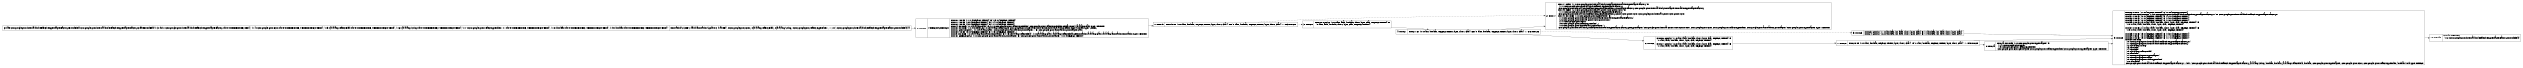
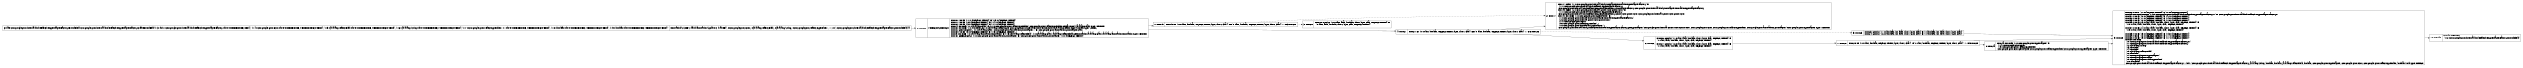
  digraph {
    rankdir=LR
    node [shape=record]
    n1 [label="{0\:\ 0x0000|MTH_CONST_BLOCK\l|0x0000: MOVE  (r11 I:?[OBJECT, ARRAY]) = (r13 I:?[OBJECT, ARRAY]) \l0x0001: MOVE  (r8 I:?[OBJECT, ARRAY]) = (r14 I:?[OBJECT, ARRAY]) \l0x0002: MOVE  (r9 I:?[OBJECT, ARRAY]) = (r17 I:?[OBJECT, ARRAY]) \l0x0004: INVOKE  (r0 I:java.lang.Class) = (r17 I:com.google.gson.reflect.TypeToken) com.google.gson.reflect.TypeToken.getRawType():java.lang.Class type: VIRTUAL \l0x0008: INVOKE  (r10 I:boolean) = (r0 I:java.lang.reflect.Type) com.google.gson.internal.Primitives.isPrimitive(java.lang.reflect.Type):boolean type: STATIC \l0x000c: CONST_CLASS  (r0 I:java.lang.Class\<com.google.gson.annotations.JsonAdapter\>) =  com.google.gson.annotations.JsonAdapter.class \l0x000e: MOVE  (r5 I:?[OBJECT, ARRAY]) = (r15 I:?[OBJECT, ARRAY]) \l0x000f: INVOKE  (r0 I:java.lang.annotation.Annotation) = (r15 I:java.lang.reflect.Field), (r0 I:java.lang.Class) java.lang.reflect.Field.getAnnotation(java.lang.Class):java.lang.annotation.Annotation type: VIRTUAL \l0x0013: CHECK_CAST  (r0 I:com.google.gson.annotations.JsonAdapter) = (com.google.gson.annotations.JsonAdapter) (r0 I:?[OBJECT, ARRAY]) \l}"]
    n2 [label="{1\:\ 0x0015|0x0015: IF  (r0 I:?[int, boolean, OBJECT, ARRAY, byte, short, char]) == (0 ?[int, boolean, OBJECT, ARRAY, byte, short, char])  \-\> B:3:0x0020 \l}"]
    n3 [label="{2\:\ 0x0017|0x0017: IGET  (r1 I:com.google.gson.internal.bind.JsonAdapterAnnotationTypeAdapterFactory) = \l  (r11 I:com.google.gson.internal.bind.ReflectiveTypeAdapterFactory)\l com.google.gson.internal.bind.ReflectiveTypeAdapterFactory.jsonAdapterFactory com.google.gson.internal.bind.JsonAdapterAnnotationTypeAdapterFactory \l0x0019: IGET  (r2 I:com.google.gson.internal.ConstructorConstructor) = \l  (r11 I:com.google.gson.internal.bind.ReflectiveTypeAdapterFactory)\l com.google.gson.internal.bind.ReflectiveTypeAdapterFactory.constructorConstructor com.google.gson.internal.ConstructorConstructor \l0x001b: INVOKE  (r0 I:com.google.gson.TypeAdapter) = \l  (r1 I:com.google.gson.internal.bind.JsonAdapterAnnotationTypeAdapterFactory)\l  (r2 I:com.google.gson.internal.ConstructorConstructor)\l  (r14 I:com.google.gson.Gson)\l  (r9 I:com.google.gson.reflect.TypeToken)\l  (r0 I:com.google.gson.annotations.JsonAdapter)\l com.google.gson.internal.bind.JsonAdapterAnnotationTypeAdapterFactory.getTypeAdapter(com.google.gson.internal.ConstructorConstructor, com.google.gson.Gson, com.google.gson.reflect.TypeToken, com.google.gson.annotations.JsonAdapter):com.google.gson.TypeAdapter type: VIRTUAL \l}"]
    n4 [label="{3\:\ 0x0020|0x0020: CONST  (r0 I:?[int, float, boolean, short, byte, char, OBJECT, ARRAY]) = \l  (0 ?[int, float, boolean, short, byte, char, OBJECT, ARRAY])\l \l}"]
    n5 [label="{4\:\ 0x0021|0x0021: IF  (r0 I:?[int, boolean, OBJECT, ARRAY, byte, short, char]) == (0 ?[int, boolean, OBJECT, ARRAY, byte, short, char])  \-\> B:6:0x0026 \l}"]
    n6 [label="{5\:\ 0x0023|0x0023: CONST  (r1 I:?[boolean, int, float, short, byte, char]) = (1 ?[boolean, int, float, short, byte, char]) \l0x0024: CONST  (r6 I:?[boolean, int, float, short, byte, char]) = (1 ?[boolean, int, float, short, byte, char]) \l}"]
    n7 [label="{6\:\ 0x0026|0x0026: CONST  (r1 I:?[int, float, boolean, short, byte, char, OBJECT, ARRAY]) = \l  (0 ?[int, float, boolean, short, byte, char, OBJECT, ARRAY])\l \l0x0027: CONST  (r6 I:?[int, float, boolean, short, byte, char, OBJECT, ARRAY]) = \l  (0 ?[int, float, boolean, short, byte, char, OBJECT, ARRAY])\l \l}"]
    n8 [label="{9\:\ 0x002e|0x002e: MOVE  (r7 I:?[OBJECT, ARRAY]) = (r0 I:?[OBJECT, ARRAY]) \l0x002f: NEW_INSTANCE  (r12 I:com.google.gson.internal.bind.ReflectiveTypeAdapterFactory$1) =  com.google.gson.internal.bind.ReflectiveTypeAdapterFactory$1 \l0x0031: MOVE  (r0 I:?[OBJECT, ARRAY]) = (r12 I:?[OBJECT, ARRAY]) \l0x0032: MOVE  (r1 I:?[OBJECT, ARRAY]) = (r13 I:?[OBJECT, ARRAY]) \l0x0033: MOVE  (r2 I:?[OBJECT, ARRAY]) = (r16 I:?[OBJECT, ARRAY]) \l0x0035: MOVE  (r3 I:?[int, float, boolean, short, byte, char, OBJECT, ARRAY]) = \l  (r18 I:?[int, float, boolean, short, byte, char, OBJECT, ARRAY])\l \l0x0037: MOVE  (r4 I:?[int, float, boolean, short, byte, char, OBJECT, ARRAY]) = \l  (r19 I:?[int, float, boolean, short, byte, char, OBJECT, ARRAY])\l \l0x0039: MOVE  (r5 I:?[OBJECT, ARRAY]) = (r15 I:?[OBJECT, ARRAY]) \l0x003a: MOVE  (r8 I:?[OBJECT, ARRAY]) = (r14 I:?[OBJECT, ARRAY]) \l0x003b: MOVE  (r9 I:?[OBJECT, ARRAY]) = (r17 I:?[OBJECT, ARRAY]) \l0x003d: INVOKE  \l  (r0 I:com.google.gson.internal.bind.ReflectiveTypeAdapterFactory$1)\l  (r1 I:com.google.gson.internal.bind.ReflectiveTypeAdapterFactory)\l  (r2 I:java.lang.String)\l  (r3 I:boolean)\l  (r4 I:boolean)\l  (r5 I:java.lang.reflect.Field)\l  (r6 I:boolean)\l  (r7 I:com.google.gson.TypeAdapter)\l  (r8 I:com.google.gson.Gson)\l  (r9 I:com.google.gson.void.TypeToken)\l  (r10 I:boolean)\l com.google.gson.internal.bind.ReflectiveTypeAdapterFactory.1.\<init\>(com.google.gson.internal.bind.ReflectiveTypeAdapterFactory, java.lang.String, boolean, boolean, java.lang.reflect.Field, boolean, com.google.gson.TypeAdapter, com.google.gson.Gson, com.google.gson.reflect.TypeToken, boolean):void type: DIRECT \l}"]
    n9 [label="{7\:\ 0x0028|0x0028: IF  (r0 I:?[int, boolean, OBJECT, ARRAY, byte, short, char]) != (0 ?[int, boolean, OBJECT, ARRAY, byte, short, char])  \-\> B:9:0x002e \l}"]
    n10 [label="{8\:\ 0x002a|0x002a: INVOKE  (r0 I:com.google.gson.TypeAdapter) = \l  (r14 I:com.google.gson.Gson)\l  (r9 I:com.google.gson.reflect.TypeToken)\l com.google.gson.Gson.getAdapter(com.google.gson.reflect.TypeToken):com.google.gson.TypeAdapter type: VIRTUAL \l}"]
    n11 [label="{10\:\ 0x0040|0x0040: RETURN  \l  (r12 I:com.google.gson.internal.bind.ReflectiveTypeAdapterFactory$BoundField)\l \l}"]
    n12 [label="{private com.google.gson.internal.bind.ReflectiveTypeAdapterFactory$BoundField com.google.gson.internal.bind.ReflectiveTypeAdapterFactory.createBoundField((r13 'this' I:com.google.gson.internal.bind.ReflectiveTypeAdapterFactory A[IMMUTABLE_TYPE, THIS]), (r14 I:com.google.gson.Gson A[IMMUTABLE_TYPE, METHOD_ARGUMENT]), (r15 I:java.lang.reflect.Field A[IMMUTABLE_TYPE, METHOD_ARGUMENT]), (r16 I:java.lang.String A[IMMUTABLE_TYPE, METHOD_ARGUMENT]), (r17 I:com.google.gson.reflect.TypeToken\<?\> A[IMMUTABLE_TYPE, METHOD_ARGUMENT]), (r18 I:boolean A[IMMUTABLE_TYPE, METHOD_ARGUMENT]), (r19 I:boolean A[IMMUTABLE_TYPE, METHOD_ARGUMENT]))  | Annotation[SYSTEM, dalvik.annotation.Signature, \{value=[(, Lcom\/google\/gson\/Gson;, Ljava\/lang\/reflect\/Field;, Ljava\/lang\/String;, Lcom\/google\/gson\/reflect\/TypeToken\<, *\>;ZZ), Lcom\/google\/gson\/internal\/bind\/ReflectiveTypeAdapterFactory$BoundField;]\}]\l}"]
    n1 -> n2
    n2 -> n3 [style=dashed]
    n2 -> n4 [style=dashed]
-   n4 -> n5
+   n1 -> n5
    n5 -> n3
    n5 -> n6 [style=dashed]
    n5 -> n7
    n6 -> n8
    n7 -> n9
    n8 -> n11
    n9 -> n8
    n9 -> n10 [style=solid]
    n10 -> n8
    n12 -> n1
  }
